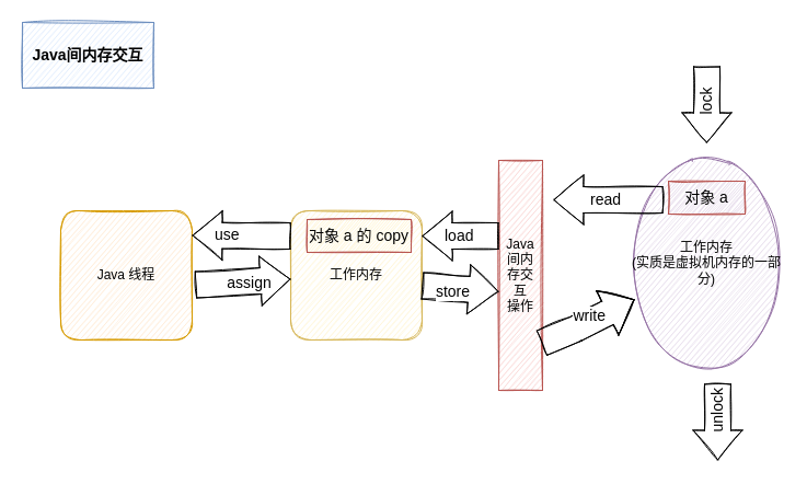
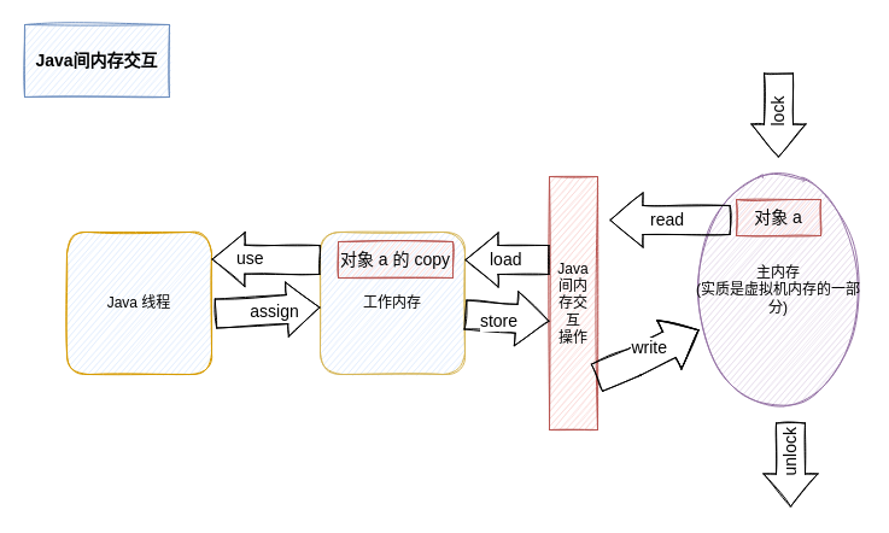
  <mxCell id="0" />
  <mxCell id="1" parent="0" />
  <mxCell id="2" value="Java间内存交互" style="rounded=0;whiteSpace=wrap;html=1;shadow=0;sketch=1;strokeColor=#6c8ebf;fillColor=#dae8fc;fontSize=14;fontStyle=1" vertex="1" parent="1"><mxGeometry x="20" y="20" width="120" height="60" as="geometry" /></mxCell>
- <mxCell id="3" value="Java 线程" style="rounded=1;whiteSpace=wrap;html=1;fillColor=#ffe6cc;strokeColor=#d79b00;sketch=1;" vertex="1" parent="1"><mxGeometry x="55" y="192" width="120" height="118" as="geometry" /></mxCell>
- <mxCell id="4" value="工作内存" style="rounded=1;whiteSpace=wrap;html=1;shadow=0;sketch=1;fillColor=#fff2cc;strokeColor=#d6b656;" vertex="1" parent="1"><mxGeometry x="265" y="192" width="120" height="118" as="geometry" /></mxCell>
- <mxCell id="5" value="工作内存&lt;br&gt;(实质是虚拟机内存的一部分)" style="ellipse;whiteSpace=wrap;html=1;rounded=1;sketch=1;strokeColor=#9673a6;fillColor=#e1d5e7;shadow=0;spacingLeft=0;spacingRight=0;spacingTop=0;spacing=2;verticalAlign=middle;horizontal=1;labelBorderColor=none;treeFolding=0;treeMoving=0;dropTarget=0;autosize=0;noLabel=0;portConstraintRotation=0;snapToPoint=0;fixDash=0;" vertex="1" parent="1"><mxGeometry x="575" y="140" width="140" height="200" as="geometry" /></mxCell>
- <mxCell id="6" value="&lt;span&gt;对象 a&lt;/span&gt;" style="rounded=0;whiteSpace=wrap;html=1;shadow=0;sketch=1;strokeColor=#b85450;fillColor=#e1d5e7;fontSize=14;" vertex="1" parent="1"><mxGeometry x="610" y="165" width="70" height="30" as="geometry" /></mxCell>
- <mxCell id="7" value="对象 a 的 copy" style="rounded=0;whiteSpace=wrap;html=1;shadow=0;sketch=1;strokeColor=#b85450;fillColor=#fff2cc;fontSize=14;" vertex="1" parent="1"><mxGeometry x="280" y="200" width="95" height="30" as="geometry" /></mxCell>
+ <mxCell id="3" value="Java 线程" style="rounded=1;whiteSpace=wrap;html=1;fillColor=#dae8fc;strokeColor=#d79b00;sketch=1;" vertex="1" parent="1"><mxGeometry x="55" y="192" width="120" height="118" as="geometry" /></mxCell>
+ <mxCell id="4" value="工作内存" style="rounded=1;whiteSpace=wrap;html=1;shadow=0;sketch=1;fillColor=#dae8fc;strokeColor=#d6b656;" vertex="1" parent="1"><mxGeometry x="265" y="192" width="120" height="118" as="geometry" /></mxCell>
+ <mxCell id="5" value="主内存&lt;br&gt;(实质是虚拟机内存的一部分)" style="ellipse;whiteSpace=wrap;html=1;rounded=1;sketch=1;strokeColor=#9673a6;fillColor=#e1d5e7;shadow=0;spacingLeft=0;spacingRight=0;spacingTop=0;spacing=2;verticalAlign=middle;horizontal=1;labelBorderColor=none;treeFolding=0;treeMoving=0;dropTarget=0;autosize=0;noLabel=0;portConstraintRotation=0;snapToPoint=0;fixDash=0;" vertex="1" parent="1"><mxGeometry x="575" y="140" width="140" height="200" as="geometry" /></mxCell>
+ <mxCell id="6" value="&lt;span&gt;对象 a&lt;/span&gt;" style="rounded=0;whiteSpace=wrap;html=1;shadow=0;sketch=1;strokeColor=#b85450;fillColor=#f8cecc;fontSize=14;" vertex="1" parent="1"><mxGeometry x="610" y="165" width="70" height="30" as="geometry" /></mxCell>
+ <mxCell id="7" value="对象 a 的 copy" style="rounded=0;whiteSpace=wrap;html=1;shadow=0;sketch=1;strokeColor=#b85450;fillColor=#f8cecc;fontSize=14;" vertex="1" parent="1"><mxGeometry x="280" y="200" width="95" height="30" as="geometry" /></mxCell>
  <mxCell id="8" value="Java间内存交互&lt;br&gt;操作" style="rounded=0;verticalAlign=middle;horizontal=1;sketch=1;html=1;whiteSpace=wrap;spacingLeft=10;spacingRight=10;fillColor=#f8cecc;strokeColor=#b85450;" vertex="1" parent="1"><mxGeometry x="455" y="146" width="40" height="210" as="geometry" /></mxCell>
  <mxCell id="9" value="" style="shape=flexArrow;endArrow=classic;html=1;fontSize=14;width=24;endSize=8.67;sketch=1;" edge="1" parent="1"><mxGeometry width="50" height="50" relative="1" as="geometry"><mxPoint x="605" y="182" as="sourcePoint" /><mxPoint x="505" y="182" as="targetPoint" /></mxGeometry></mxCell>
  <mxCell id="10" value="read" style="edgeLabel;html=1;align=left;verticalAlign=middle;resizable=0;points=[];fontSize=14;" vertex="1" connectable="0" parent="9"><mxGeometry x="0.356" y="-1" relative="1" as="geometry"><mxPoint as="offset" /></mxGeometry></mxCell>
  <mxCell id="11" value="" style="shape=flexArrow;endArrow=classic;html=1;fontSize=14;width=24;endSize=8.67;sketch=1;" edge="1" parent="1"><mxGeometry width="50" height="50" relative="1" as="geometry"><mxPoint x="455" y="215" as="sourcePoint" /><mxPoint x="385" y="215" as="targetPoint" /></mxGeometry></mxCell>
  <mxCell id="12" value="load" style="edgeLabel;html=1;align=left;verticalAlign=middle;resizable=0;points=[];fontSize=14;" vertex="1" connectable="0" parent="11"><mxGeometry x="0.356" y="-1" relative="1" as="geometry"><mxPoint x="-4" as="offset" /></mxGeometry></mxCell>
  <mxCell id="13" value="" style="shape=flexArrow;endArrow=classic;html=1;fontSize=14;width=24;endSize=8.67;sketch=1;entryX=1;entryY=0.191;entryDx=0;entryDy=0;entryPerimeter=0;" edge="1" parent="1" target="3"><mxGeometry width="50" height="50" relative="1" as="geometry"><mxPoint x="265" y="215" as="sourcePoint" /><mxPoint x="195" y="214.5" as="targetPoint" /></mxGeometry></mxCell>
  <mxCell id="14" value="use" style="edgeLabel;html=1;align=left;verticalAlign=middle;resizable=0;points=[];fontSize=14;" vertex="1" connectable="0" parent="13"><mxGeometry x="0.356" y="-1" relative="1" as="geometry"><mxPoint x="-10" as="offset" /></mxGeometry></mxCell>
  <mxCell id="15" value="" style="shape=flexArrow;endArrow=classic;html=1;fontSize=14;width=24;endSize=8.67;sketch=1;exitX=1;exitY=0.75;exitDx=0;exitDy=0;" edge="1" parent="1" target="4"><mxGeometry width="50" height="50" relative="1" as="geometry"><mxPoint x="178" y="259.56" as="sourcePoint" /><mxPoint x="265" y="250.002" as="targetPoint" /></mxGeometry></mxCell>
  <mxCell id="16" value="assign" style="edgeLabel;html=1;align=center;verticalAlign=middle;resizable=0;points=[];fontSize=14;" vertex="1" connectable="0" parent="15"><mxGeometry x="0.356" y="-1" relative="1" as="geometry"><mxPoint x="-10" as="offset" /></mxGeometry></mxCell>
  <mxCell id="17" value="" style="shape=flexArrow;endArrow=classic;html=1;fontSize=14;width=24;endSize=8.67;sketch=1;entryX=0;entryY=0.571;entryDx=0;entryDy=0;entryPerimeter=0;" edge="1" parent="1" target="8"><mxGeometry width="50" height="50" relative="1" as="geometry"><mxPoint x="385" y="260.5" as="sourcePoint" /><mxPoint x="305" y="260" as="targetPoint" /></mxGeometry></mxCell>
  <mxCell id="18" value="store" style="edgeLabel;html=1;align=right;verticalAlign=middle;resizable=0;points=[];fontSize=14;" vertex="1" connectable="0" parent="17"><mxGeometry x="0.356" y="-1" relative="1" as="geometry"><mxPoint x="-4" as="offset" /></mxGeometry></mxCell>
  <mxCell id="19" value="" style="shape=flexArrow;endArrow=classic;html=1;fontSize=14;width=24;endSize=8.67;sketch=1;exitX=0.975;exitY=0.795;exitDx=0;exitDy=0;exitPerimeter=0;" edge="1" parent="1" source="8" target="5"><mxGeometry width="50" height="50" relative="1" as="geometry"><mxPoint x="495" y="290" as="sourcePoint" /><mxPoint x="591.06" y="321" as="targetPoint" /><Array as="points"><mxPoint x="525" y="300" /></Array></mxGeometry></mxCell>
  <mxCell id="20" value="write" style="edgeLabel;html=1;align=right;verticalAlign=middle;resizable=0;points=[];fontSize=14;" vertex="1" connectable="0" parent="19"><mxGeometry x="0.356" y="-1" relative="1" as="geometry"><mxPoint as="offset" /></mxGeometry></mxCell>
  <mxCell id="21" value="" style="shape=flexArrow;endArrow=classic;html=1;fontSize=14;width=24;endSize=8.67;sketch=1;" edge="1" parent="1"><mxGeometry width="50" height="50" relative="1" as="geometry"><mxPoint x="645" y="60" as="sourcePoint" /><mxPoint x="645" y="130" as="targetPoint" /></mxGeometry></mxCell>
  <mxCell id="22" value="lock" style="edgeLabel;html=1;align=left;verticalAlign=middle;resizable=0;points=[];fontSize=14;horizontal=0;labelPosition=right;verticalLabelPosition=middle;" vertex="1" connectable="0" parent="21"><mxGeometry x="0.356" y="-1" relative="1" as="geometry"><mxPoint as="offset" /></mxGeometry></mxCell>
  <mxCell id="23" value="" style="shape=flexArrow;endArrow=classic;html=1;fontSize=14;width=24;endSize=8.67;sketch=1;" edge="1" parent="1"><mxGeometry width="50" height="50" relative="1" as="geometry"><mxPoint x="655" y="350" as="sourcePoint" /><mxPoint x="655" y="420" as="targetPoint" /></mxGeometry></mxCell>
  <mxCell id="24" value="unlock" style="edgeLabel;html=1;align=left;verticalAlign=middle;resizable=0;points=[];fontSize=14;horizontal=0;labelPosition=right;verticalLabelPosition=middle;" vertex="1" connectable="0" parent="23"><mxGeometry x="0.356" y="-1" relative="1" as="geometry"><mxPoint as="offset" /></mxGeometry></mxCell>
